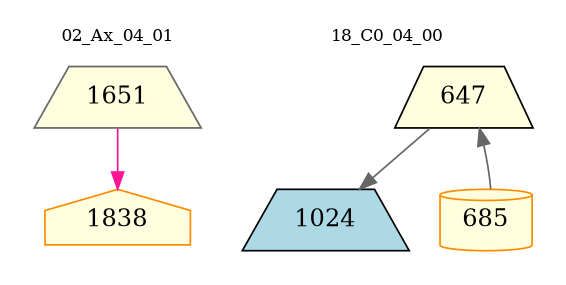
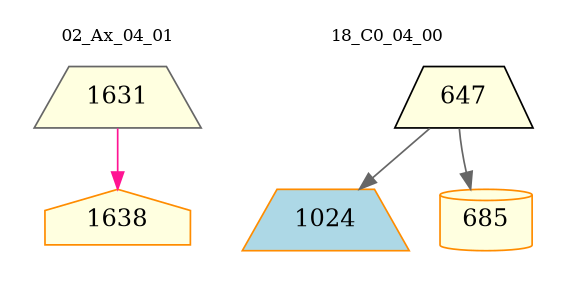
  digraph {
    node [color=darkorange fillcolor=lightyellow shape=trapezium style=filled]
    edge [color=gray40]
-   n1 [color=gray40 label=1651]
-   n2 [label=1838 shape=house]
+   n1 [color=gray40 label=1631]
+   n2 [label=1638 shape=house]
    n3 [color=black label=647]
-   n4 [color=black fillcolor=lightblue label=1024]
+   n4 [fillcolor=lightblue label=1024]
    n5 [label=685 shape=cylinder]
    subgraph cluster_1 {
      color=white
      fontsize=10
      label="02_Ax_04_01"
      n1
      n2
    }
    subgraph cluster_2 {
      color=white
      fontsize=10
      label="18_C0_04_00"
      n3
      n4
      n5
    }
    n1 -> n2 [color=deeppink]
    n3 -> n4
-   n5 -> n3
+   n3 -> n5
  }
